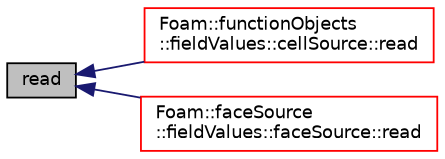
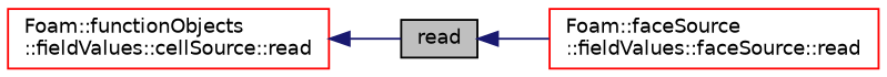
  digraph {
    rankdir=LR
    node [color=red fontname=Helvetica fontsize=10 shape=record]
    edge [color=midnightblue dir=back fontname=Helvetica fontsize=10 labelfontname=Helvetica labelfontsize=10 style=solid]
    n1 [color=black fillcolor=grey75 fontcolor=black height=0.2 label=read style=filled width=0.4]
    n2 [height=0.2 label="Foam::functionObjects\l::fieldValues::cellSource::read" width=0.4]
    n3 [height=0.2 label="Foam::faceSource\l::fieldValues::faceSource::read" width=0.4]
-   n1 -> n2
+   n2 -> n1
    n1 -> n3
  }
